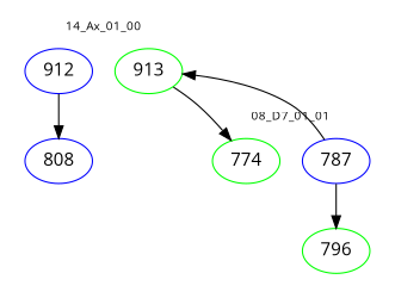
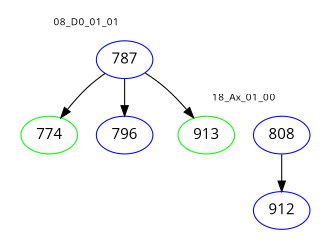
  digraph {
    fontname="Open Sans"
    node [color=blue fontname="Open Sans"]
    edge [color=black fontname="Open Sans"]
    n1 [label=912]
    n2 [label=808]
    n3 [color=green label=913]
    n4 [label=787]
    n5 [color=green label=774]
-   n6 [color=green label=796]
+   n6 [label=796]
    subgraph cluster_1 {
      color=white
      fontsize=10
-     label="14_Ax_01_00"
+     label="18_Ax_01_00"
      n1
      n2
      n3
    }
    subgraph cluster_2 {
      color=white
      fontsize=10
-     label="08_D7_01_01"
+     label="08_D0_01_01"
      n4
      n5
      n6
    }
-   n1 -> n2
+   n2 -> n1
    n4 -> n3
-   n3 -> n5
+   n4 -> n5
    n4 -> n6
  }
